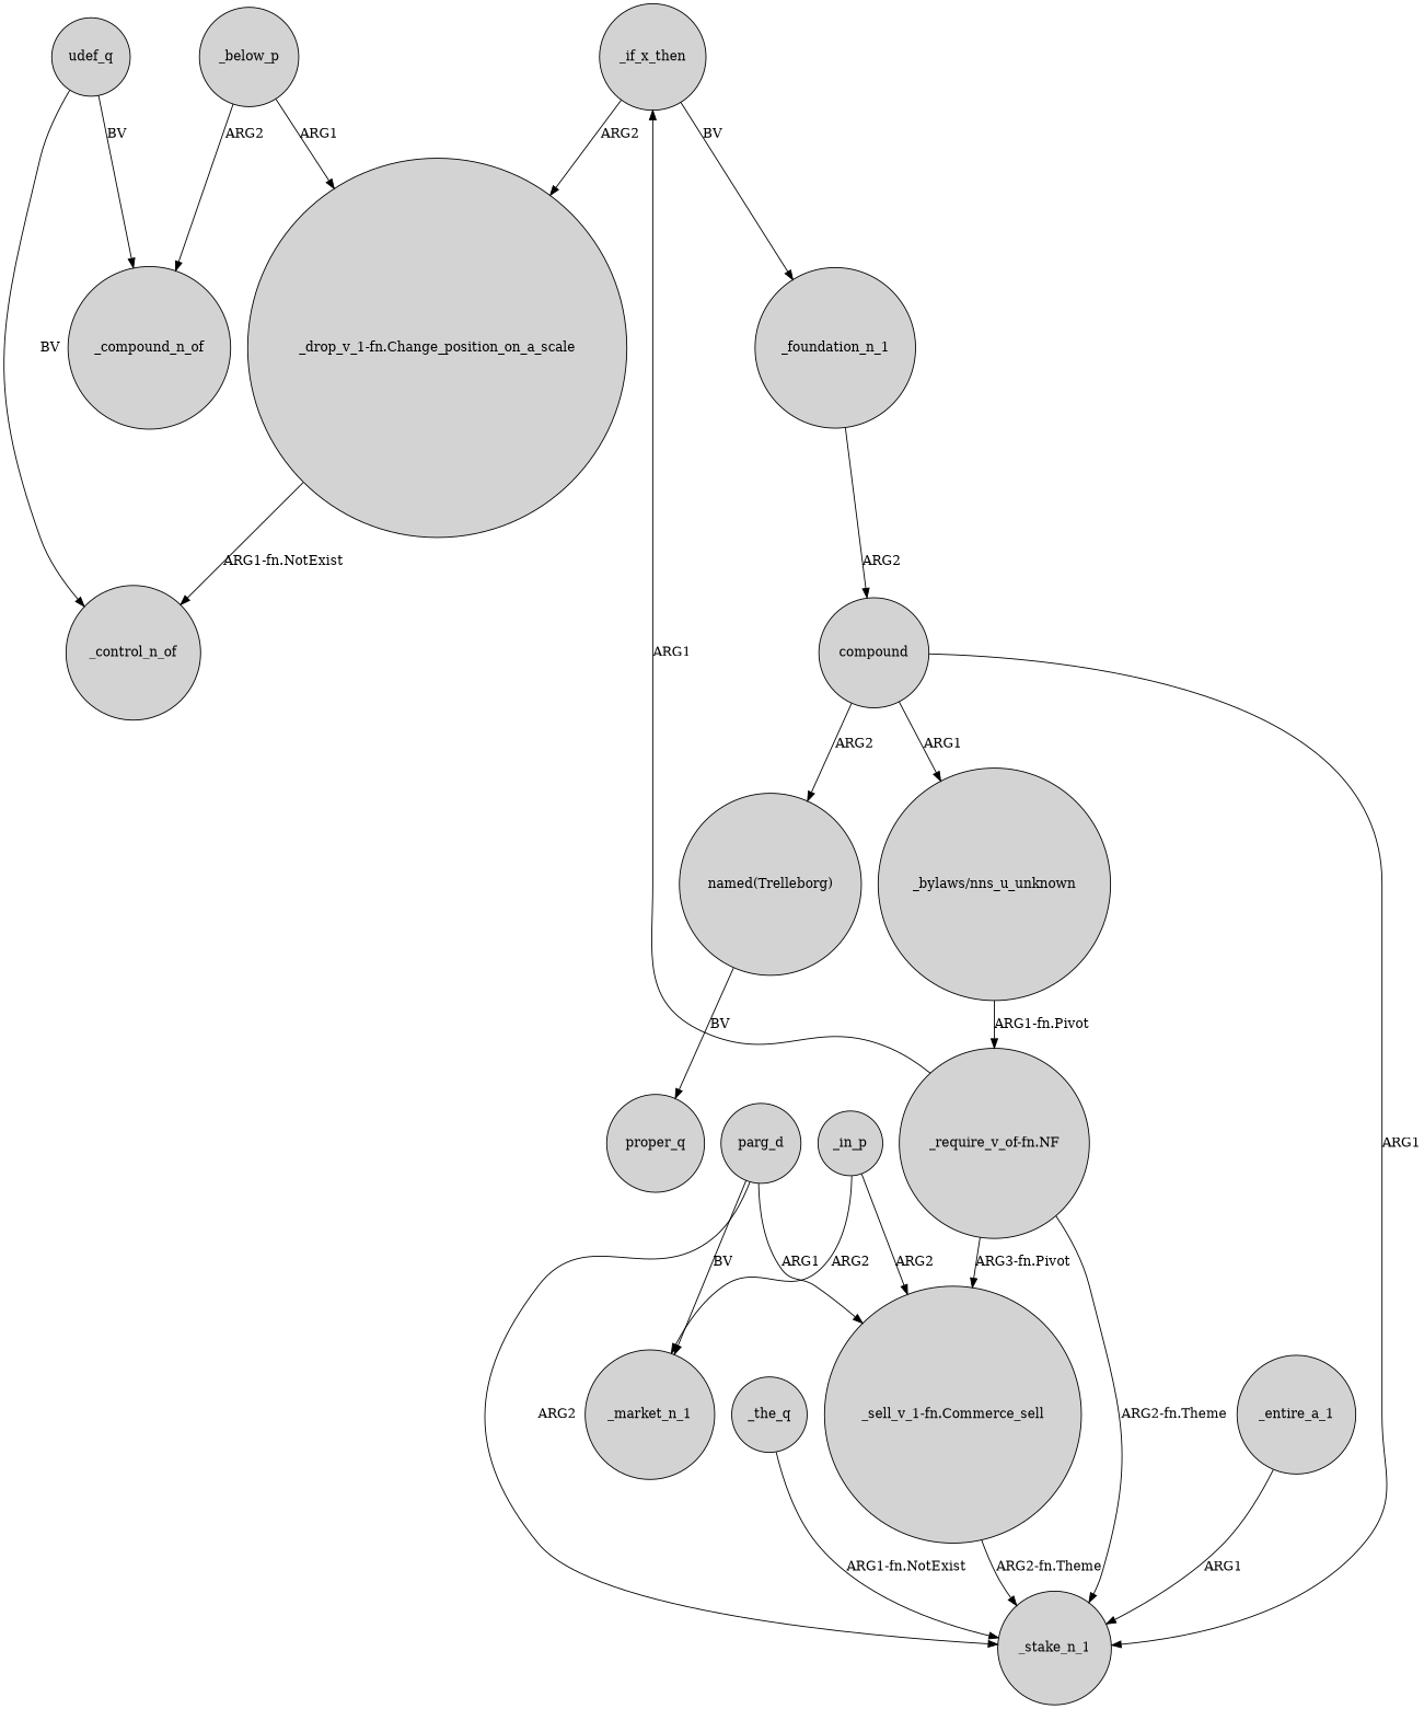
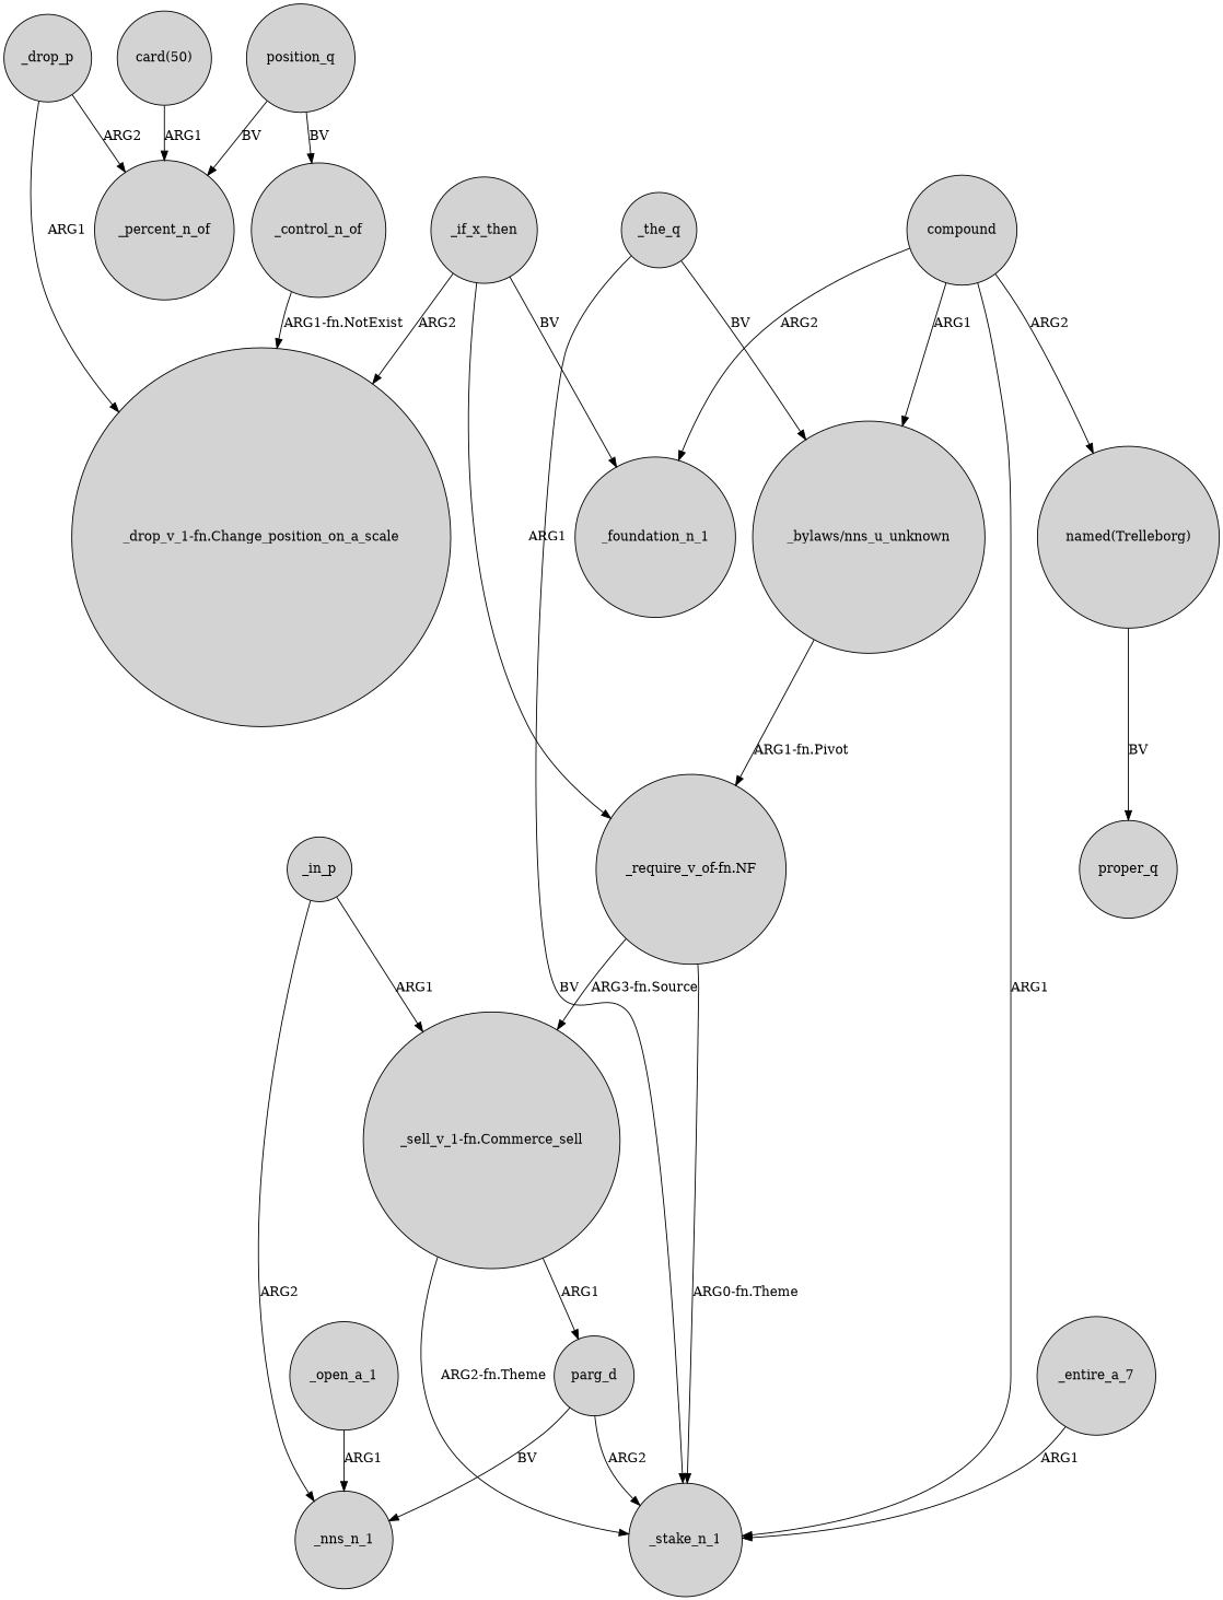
  digraph {
    node [shape=circle style=filled]
    "_drop_v_1-fn.Change_position_on_a_scale"
    _control_n_of
    "_require_v_of-fn.NF"
    _stake_n_1
    "_sell_v_1-fn.Commerce_sell"
    "_bylaws/nns_u_unknown"
-   udef_q
-   _percent_n_of [label=_compound_n_of]
+   udef_q [label=position_q]
+   _percent_n_of
    _the_q
    parg_d
-   _market_n_1
+   _market_n_1 [label=_nns_n_1]
    _if_x_then
    _foundation_n_1
    compound
    "named(Trelleborg)"
    proper_q
+   "card(50)"
+   _open_a_1
    _in_p
-   _below_p
-   _entire_a_1
-   "_drop_v_1-fn.Change_position_on_a_scale" -> _control_n_of [label="ARG1-fn.NotExist"]
-   "_require_v_of-fn.NF" -> _stake_n_1 [label="ARG2-fn.Theme"]
-   "_require_v_of-fn.NF" -> "_sell_v_1-fn.Commerce_sell" [label="ARG3-fn.Pivot"]
+   _below_p [label=_drop_p]
+   _entire_a_1 [label=_entire_a_7]
+   _control_n_of -> "_drop_v_1-fn.Change_position_on_a_scale" [label="ARG1-fn.NotExist"]
+   "_require_v_of-fn.NF" -> _stake_n_1 [label="ARG0-fn.Theme"]
+   "_require_v_of-fn.NF" -> "_sell_v_1-fn.Commerce_sell" [label="ARG3-fn.Source"]
    "_sell_v_1-fn.Commerce_sell" -> _stake_n_1 [label="ARG2-fn.Theme"]
    "_bylaws/nns_u_unknown" -> "_require_v_of-fn.NF" [label="ARG1-fn.Pivot"]
    udef_q -> _control_n_of [label=BV]
    udef_q -> _percent_n_of [label=BV]
-   _the_q -> _stake_n_1 [label="ARG1-fn.NotExist"]
+   _the_q -> _stake_n_1 [label=BV]
+   _the_q -> "_bylaws/nns_u_unknown" [label=BV]
    parg_d -> _stake_n_1 [label=ARG2]
-   parg_d -> "_sell_v_1-fn.Commerce_sell" [label=ARG1]
+   "_sell_v_1-fn.Commerce_sell" -> parg_d [label=ARG1]
    parg_d -> _market_n_1 [label=BV]
    _if_x_then -> "_drop_v_1-fn.Change_position_on_a_scale" [label=ARG2]
-   "_require_v_of-fn.NF" -> _if_x_then [label=ARG1]
+   _if_x_then -> "_require_v_of-fn.NF" [label=ARG1]
    _if_x_then -> _foundation_n_1 [label=BV]
    compound -> _stake_n_1 [label=ARG1]
    compound -> "_bylaws/nns_u_unknown" [label=ARG1]
-   _foundation_n_1 -> compound [label=ARG2]
+   compound -> _foundation_n_1 [label=ARG2]
    compound -> "named(Trelleborg)" [label=ARG2]
    "named(Trelleborg)" -> proper_q [label=BV]
-   _in_p -> "_sell_v_1-fn.Commerce_sell" [label=ARG2]
+   "card(50)" -> _percent_n_of [label=ARG1]
+   _open_a_1 -> _market_n_1 [label=ARG1]
+   _in_p -> "_sell_v_1-fn.Commerce_sell" [label=ARG1]
    _in_p -> _market_n_1 [label=ARG2]
    _below_p -> "_drop_v_1-fn.Change_position_on_a_scale" [label=ARG1]
    _below_p -> _percent_n_of [label=ARG2]
    _entire_a_1 -> _stake_n_1 [label=ARG1]
  }
